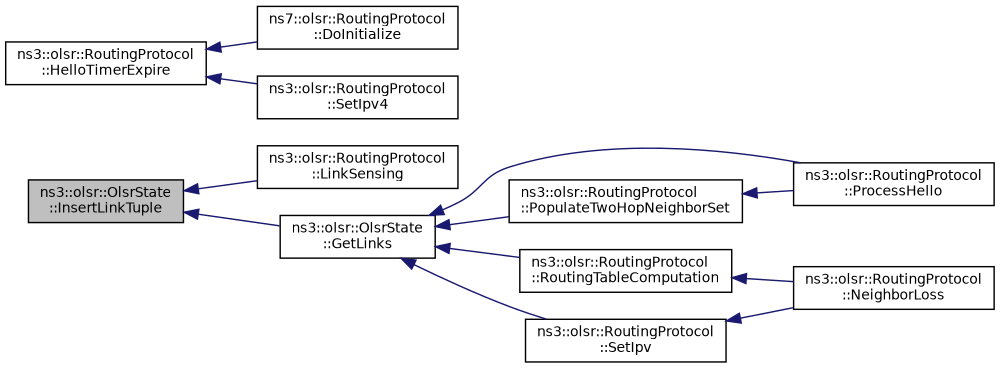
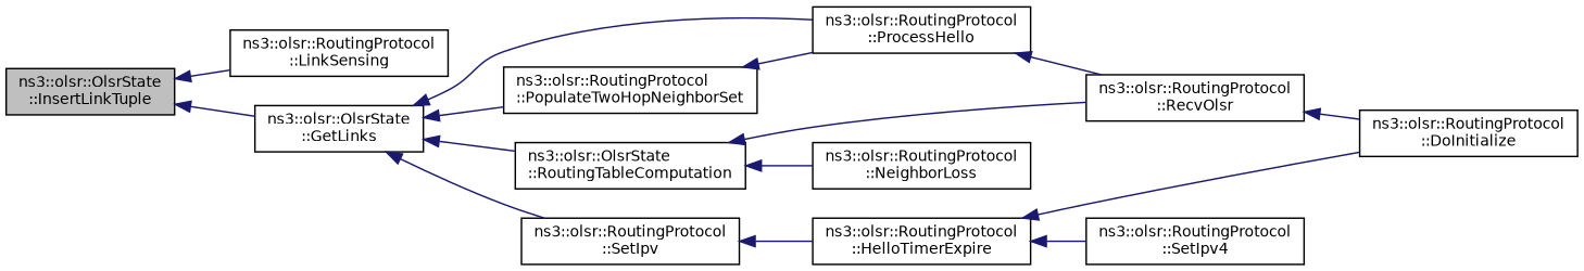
  digraph {
    rankdir=LR
    node [color=black fillcolor=white fontname=Helvetica fontsize=10 shape=record style=filled]
    edge [color=midnightblue dir=back fontname=Helvetica fontsize=10 labelfontname=Helvetica labelfontsize=10 style=solid]
    n1 [fillcolor=grey75 fontcolor=black height=0.2 label="ns3::olsr::OlsrState\l::InsertLinkTuple" width=0.4]
    n2 [height=0.2 label="ns3::olsr::RoutingProtocol\l::LinkSensing" width=0.4]
    n3 [height=0.2 label="ns3::olsr::OlsrState\l::GetLinks" width=0.4]
    n4 [height=0.2 label="ns3::olsr::RoutingProtocol\l::ProcessHello" width=0.4]
-   n5 [height=0.2 label="ns3::olsr::RoutingProtocol\l::RoutingTableComputation" width=0.4]
+   n5 [height=0.2 label="ns3::olsr::OlsrState\l::RoutingTableComputation" width=0.4]
    n6 [height=0.2 label="ns3::olsr::RoutingProtocol\l::SetIpv" width=0.4]
    n7 [height=0.2 label="ns3::olsr::RoutingProtocol\l::PopulateTwoHopNeighborSet" width=0.4]
-   n9 [height=0.2 label="ns7::olsr::RoutingProtocol\l::DoInitialize" width=0.4]
+   n8 [height=0.2 label="ns3::olsr::RoutingProtocol\l::RecvOlsr" width=0.4]
+   n9 [height=0.2 label="ns3::olsr::RoutingProtocol\l::DoInitialize" width=0.4]
    n10 [height=0.2 label="ns3::olsr::RoutingProtocol\l::NeighborLoss" width=0.4]
    n11 [height=0.2 label="ns3::olsr::RoutingProtocol\l::HelloTimerExpire" width=0.4]
    n12 [height=0.2 label="ns3::olsr::RoutingProtocol\l::SetIpv4" width=0.4]
    n1 -> n2
    n1 -> n3
    n3 -> n4
    n3 -> n5
    n3 -> n6
    n3 -> n7
+   n4 -> n8
+   n5 -> n8
    n5 -> n10
-   n6 -> n10
+   n6 -> n11
    n7 -> n4
+   n8 -> n9
    n11 -> n9
    n11 -> n12
  }
